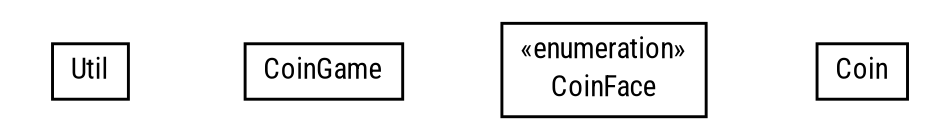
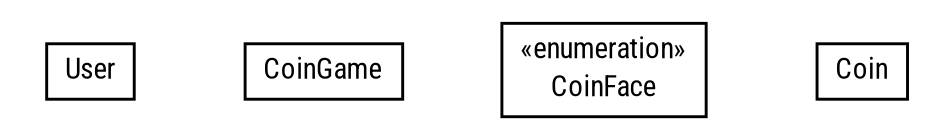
  digraph {
    nodesep=0.25
    ranksep=0.5
    fontname="Roboto Condensed"
    node [fontcolor=black fontname="Roboto Condensed" fontsize=10.0 shape=plaintext]
-   n1 [label=<<table title="java_oo.coingame.Util" border="0" cellborder="1" cellspacing="0" cellpadding="2" port="p" href="./Util.html"> 		<tr><td><table border="0" cellspacing="0" cellpadding="1"> <tr><td align="center" balign="center"> Util </td></tr> 		</table></td></tr> 		</table>>]
+   n2 [label=<<table title="java_oo.coingame.User" border="0" cellborder="1" cellspacing="0" cellpadding="2" port="p" href="./User.html"> 		<tr><td><table border="0" cellspacing="0" cellpadding="1"> <tr><td align="center" balign="center"> User </td></tr> 		</table></td></tr> 		</table>>]
    n3 [label=<<table title="java_oo.coingame.CoinGame" border="0" cellborder="1" cellspacing="0" cellpadding="2" port="p" href="./CoinGame.html"> 		<tr><td><table border="0" cellspacing="0" cellpadding="1"> <tr><td align="center" balign="center"> CoinGame </td></tr> 		</table></td></tr> 		</table>>]
    n4 [label=<<table title="java_oo.coingame.CoinFace" border="0" cellborder="1" cellspacing="0" cellpadding="2" port="p" href="./CoinFace.html"> 		<tr><td><table border="0" cellspacing="0" cellpadding="1"> <tr><td align="center" balign="center"> &#171;enumeration&#187; </td></tr> <tr><td align="center" balign="center"> CoinFace </td></tr> 		</table></td></tr> 		</table>>]
    n5 [label=<<table title="java_oo.coingame.Coin" border="0" cellborder="1" cellspacing="0" cellpadding="2" port="p" href="./Coin.html"> 		<tr><td><table border="0" cellspacing="0" cellpadding="1"> <tr><td align="center" balign="center"> Coin </td></tr> 		</table></td></tr> 		</table>>]
  }
